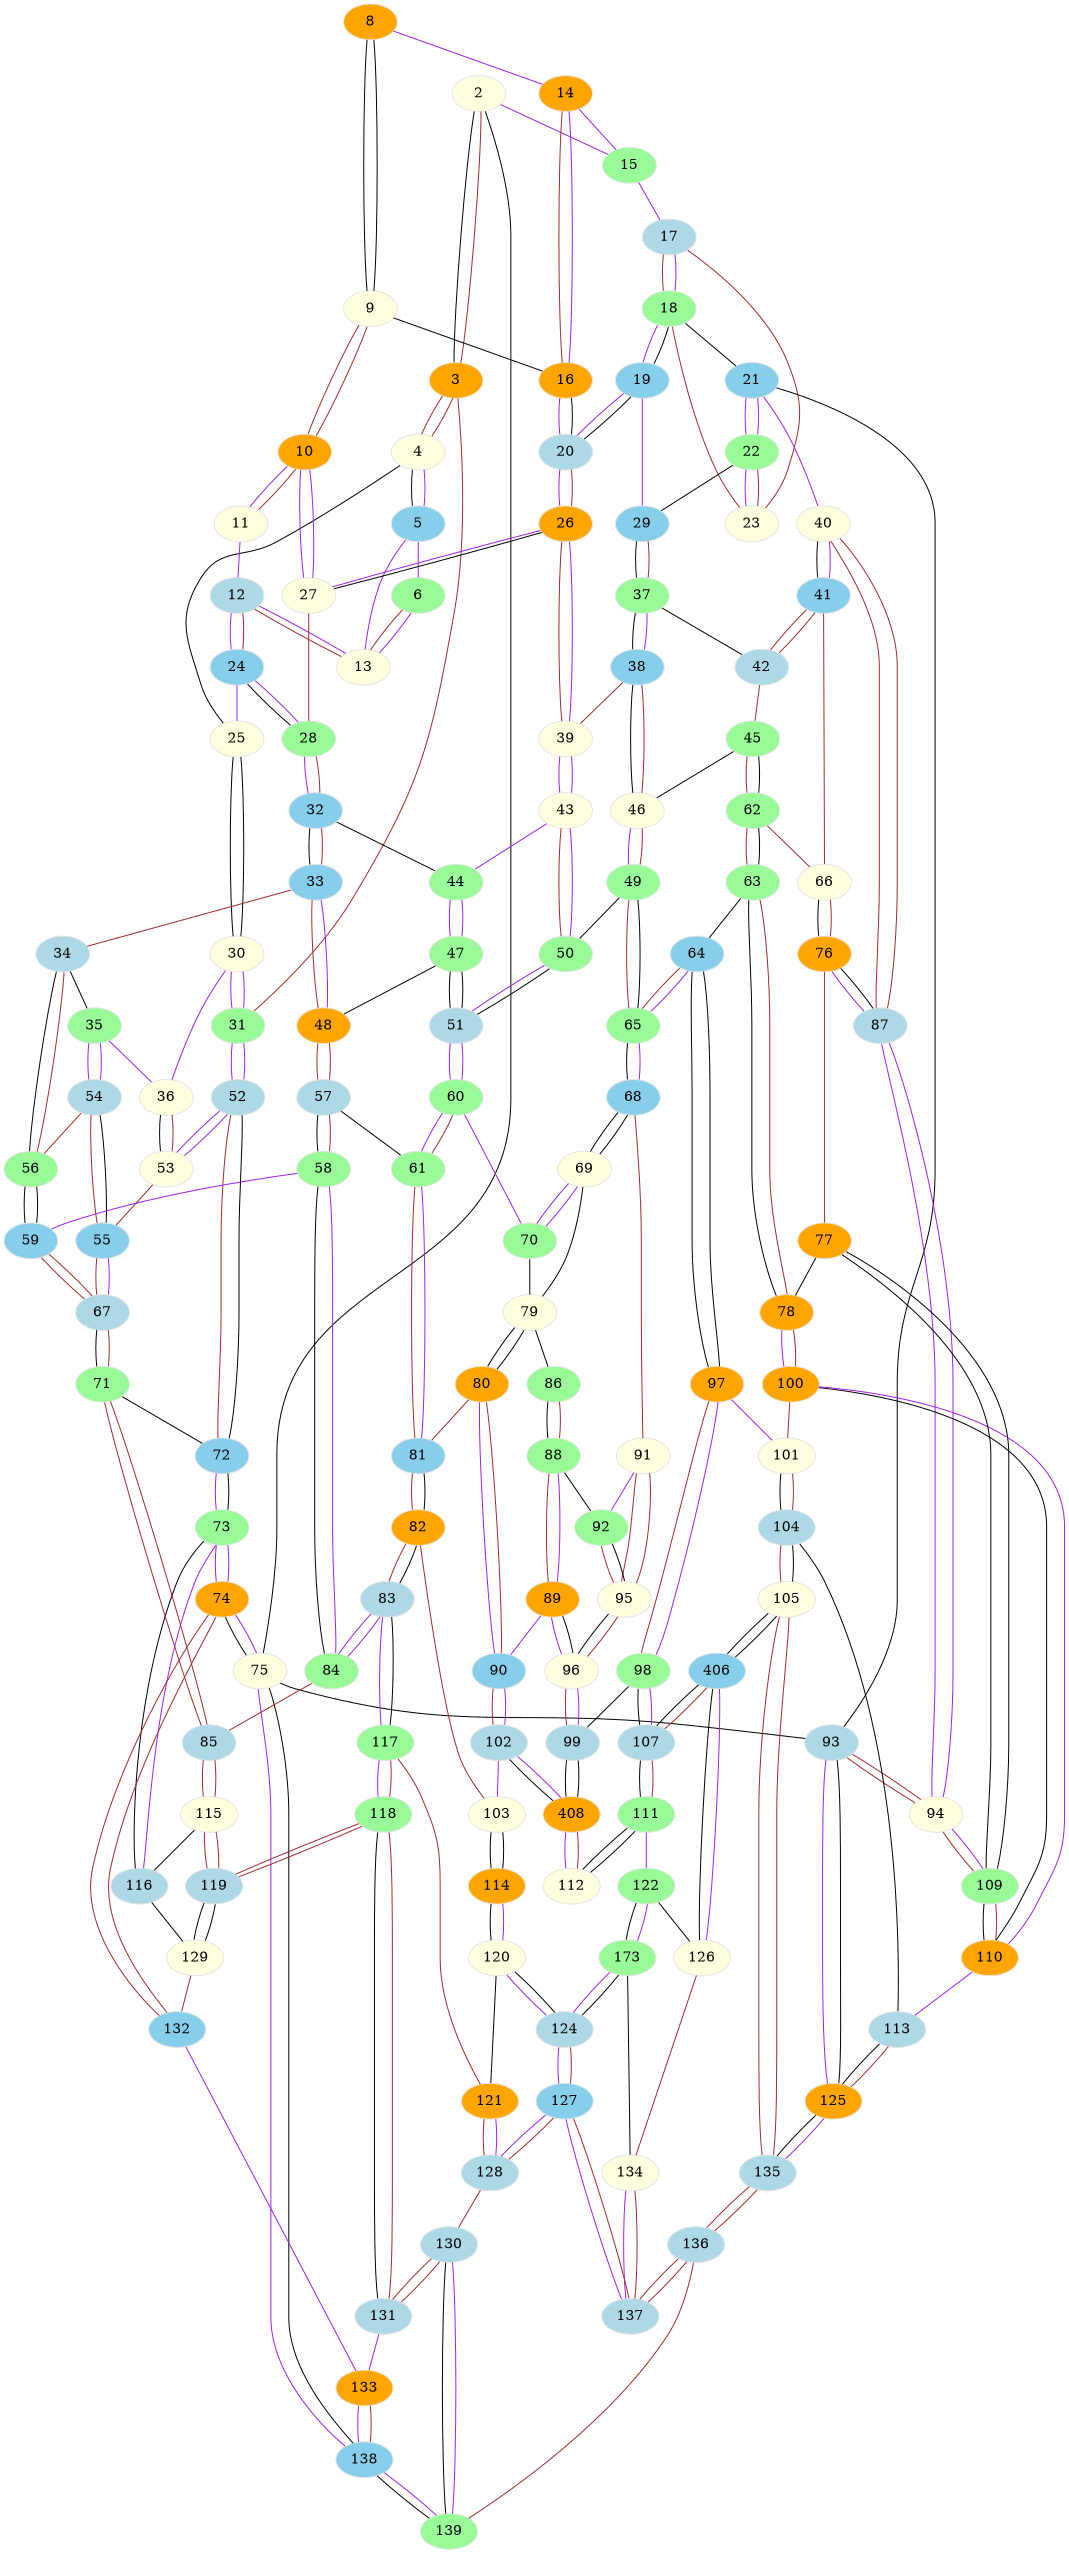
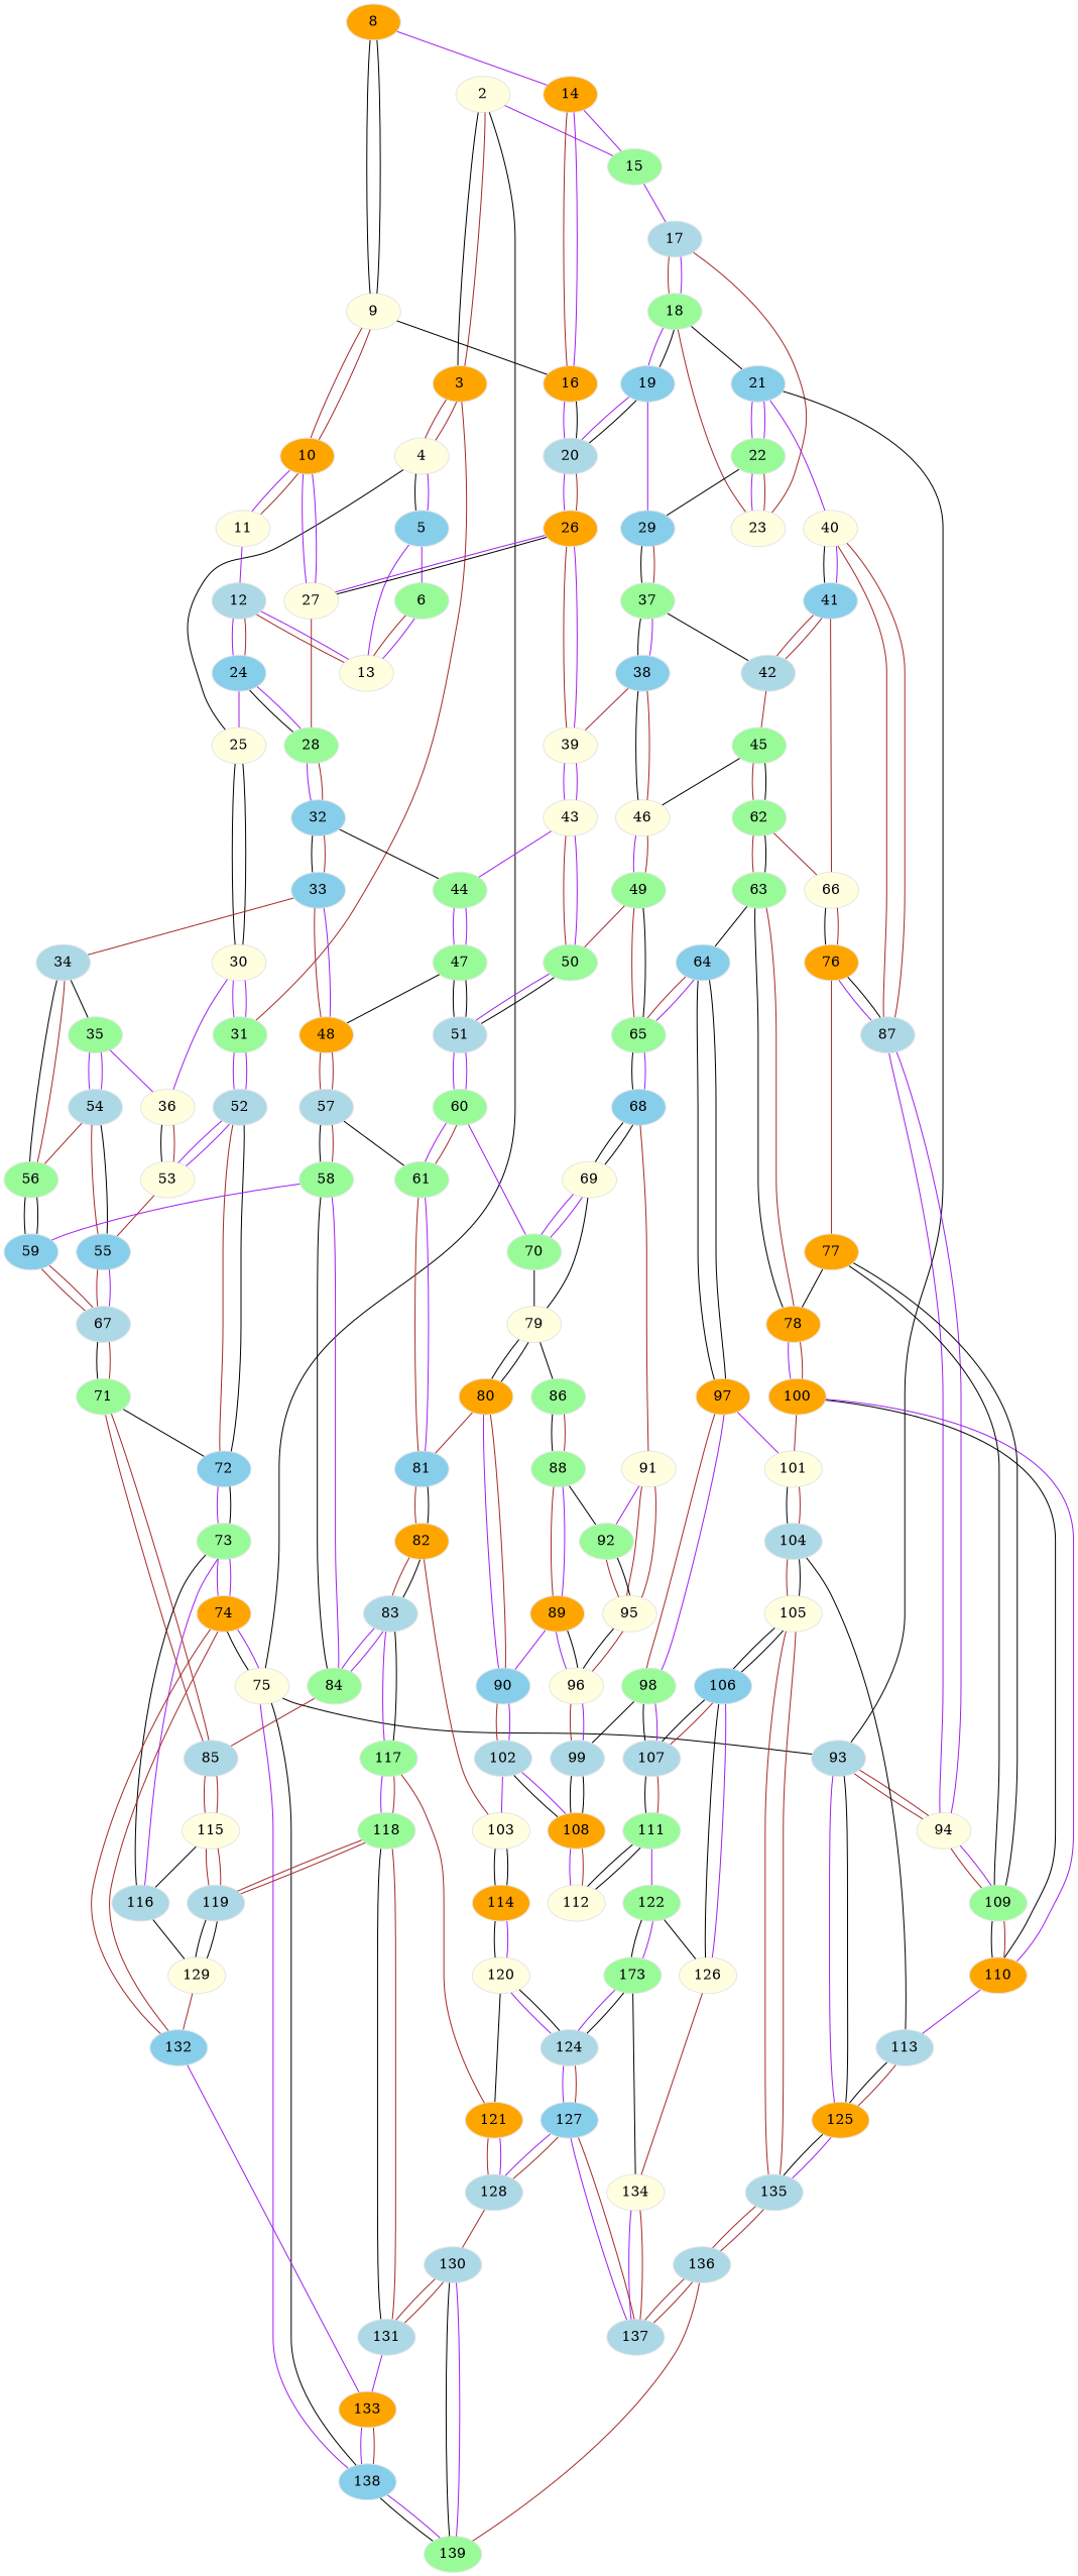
  graph {
    node [color=gray90 fillcolor=palegreen style=filled]
    edge [color=brown]
    2 [fillcolor=lightyellow]
    3 [fillcolor=orange]
    15
    75 [fillcolor=lightyellow]
    8 [fillcolor=orange]
    9 [fillcolor=lightyellow]
    14 [fillcolor=orange]
    4 [fillcolor=lightyellow]
    31
    17 [fillcolor=lightblue]
    93 [fillcolor=lightblue]
    138 [fillcolor=skyblue]
    5 [fillcolor=skyblue]
    25 [fillcolor=lightyellow]
    52 [fillcolor=lightblue]
    6
    13 [fillcolor=lightyellow]
    30 [fillcolor=lightyellow]
    11 [fillcolor=lightyellow]
    12 [fillcolor=lightblue]
    10 [fillcolor=orange]
    16 [fillcolor=orange]
    27 [fillcolor=lightyellow]
    20 [fillcolor=lightblue]
    28
    24 [fillcolor=skyblue]
    18
    23 [fillcolor=lightyellow]
    21 [fillcolor=skyblue]
    22
    40 [fillcolor=lightyellow]
    26 [fillcolor=orange]
    19 [fillcolor=skyblue]
    29 [fillcolor=skyblue]
    37
    39 [fillcolor=lightyellow]
    41 [fillcolor=skyblue]
    87 [fillcolor=lightblue]
    94 [fillcolor=lightyellow]
    125 [fillcolor=orange]
    32 [fillcolor=skyblue]
    36 [fillcolor=lightyellow]
    43 [fillcolor=lightyellow]
    33 [fillcolor=skyblue]
    44
    38 [fillcolor=skyblue]
    42 [fillcolor=lightblue]
    53 [fillcolor=lightyellow]
    72 [fillcolor=skyblue]
    34 [fillcolor=lightblue]
    48 [fillcolor=orange]
    47
    35
    56
    57 [fillcolor=lightblue]
    54 [fillcolor=lightblue]
    59 [fillcolor=skyblue]
    55 [fillcolor=skyblue]
    46 [fillcolor=lightyellow]
    45
    49
    50
    66 [fillcolor=lightyellow]
    76 [fillcolor=orange]
    62
    51 [fillcolor=lightblue]
    63
    65
    60
    58
    61
    68 [fillcolor=skyblue]
    70
    73
    67 [fillcolor=lightblue]
    71
    84
    81 [fillcolor=skyblue]
    85 [fillcolor=lightblue]
    79 [fillcolor=lightyellow]
    82 [fillcolor=orange]
    64 [fillcolor=skyblue]
    78 [fillcolor=orange]
    97 [fillcolor=orange]
    100 [fillcolor=orange]
    98
    101 [fillcolor=lightyellow]
    69 [fillcolor=lightyellow]
    91 [fillcolor=lightyellow]
    77 [fillcolor=orange]
    92
    95 [fillcolor=lightyellow]
    86
    88
    80 [fillcolor=orange]
    115 [fillcolor=lightyellow]
    74 [fillcolor=orange]
    116 [fillcolor=lightblue]
    132 [fillcolor=skyblue]
    129 [fillcolor=lightyellow]
    133 [fillcolor=orange]
    139
    109
    110 [fillcolor=orange]
    90 [fillcolor=skyblue]
    102 [fillcolor=lightblue]
    83 [fillcolor=lightblue]
    103 [fillcolor=lightyellow]
    117
    114 [fillcolor=orange]
    118
    121 [fillcolor=orange]
    119 [fillcolor=lightblue]
    89 [fillcolor=orange]
    96 [fillcolor=lightyellow]
    99 [fillcolor=lightblue]
-   108 [fillcolor=orange label=408]
+   108 [fillcolor=orange]
    135 [fillcolor=lightblue]
    107 [fillcolor=lightblue]
    104 [fillcolor=lightblue]
    111
    112 [fillcolor=lightyellow]
    113 [fillcolor=lightblue]
    105 [fillcolor=lightyellow]
    120 [fillcolor=lightyellow]
-   106 [fillcolor=skyblue label=406]
+   106 [fillcolor=skyblue]
    126 [fillcolor=lightyellow]
    136 [fillcolor=lightblue]
    134 [fillcolor=lightyellow]
    122
    n131 [label=173]
    124 [fillcolor=lightblue]
    131 [fillcolor=lightblue]
    128 [fillcolor=lightblue]
    127 [fillcolor=skyblue]
    130 [fillcolor=lightblue]
    137 [fillcolor=lightblue]
    2 -- 3 [color=black]
    2 -- 3
    2 -- 15 [color=purple]
    2 -- 75 [color=black]
    3 -- 4
    3 -- 4
    3 -- 31
    15 -- 17 [color=purple]
    75 -- 93 [color=black]
    75 -- 138 [color=purple]
    75 -- 138 [color=black]
    8 -- 9 [color=black]
    8 -- 9 [color=black]
    8 -- 14 [color=purple]
    9 -- 10
    9 -- 10
    9 -- 16 [color=black]
    14 -- 15 [color=purple]
    14 -- 16
    14 -- 16 [color=purple]
    4 -- 5 [color=black]
    4 -- 5 [color=purple]
    4 -- 25 [color=black]
    31 -- 52 [color=purple]
    31 -- 52 [color=purple]
    17 -- 18
    17 -- 18 [color=purple]
    17 -- 23
    93 -- 94
    93 -- 94
    93 -- 125 [color=purple]
    93 -- 125 [color=black]
    138 -- 139 [color=black]
    138 -- 139 [color=purple]
    5 -- 6 [color=purple]
    5 -- 13 [color=purple]
    25 -- 30 [color=black]
    25 -- 30 [color=black]
    52 -- 53 [color=purple]
    52 -- 53 [color=purple]
    52 -- 72
    52 -- 72 [color=black]
    6 -- 13
    6 -- 13 [color=purple]
    30 -- 31 [color=purple]
    30 -- 31 [color=purple]
    30 -- 36 [color=purple]
    11 -- 12 [color=purple]
    12 -- 13
    12 -- 13 [color=purple]
    12 -- 24 [color=purple]
    12 -- 24
    10 -- 11 [color=purple]
    10 -- 11
    10 -- 27 [color=purple]
    10 -- 27 [color=purple]
    16 -- 20 [color=purple]
    16 -- 20 [color=black]
    27 -- 28
    20 -- 26 [color=purple]
    20 -- 26
    28 -- 32 [color=purple]
    28 -- 32
    24 -- 25 [color=purple]
    24 -- 28 [color=black]
    24 -- 28 [color=purple]
    18 -- 23
    18 -- 21 [color=black]
    18 -- 19 [color=purple]
    18 -- 19 [color=black]
    21 -- 93 [color=black]
    21 -- 22 [color=purple]
    21 -- 22 [color=purple]
    21 -- 40 [color=purple]
    22 -- 23 [color=purple]
    22 -- 23
    22 -- 29 [color=black]
    40 -- 41 [color=black]
    40 -- 41 [color=purple]
    40 -- 87
    40 -- 87
    26 -- 27 [color=purple]
    26 -- 27 [color=black]
    26 -- 39
    26 -- 39 [color=purple]
    19 -- 20 [color=purple]
    19 -- 20 [color=black]
    19 -- 29 [color=purple]
    29 -- 37 [color=black]
    29 -- 37
    37 -- 38 [color=black]
    37 -- 38 [color=purple]
    37 -- 42 [color=black]
    39 -- 43 [color=purple]
    39 -- 43 [color=purple]
    41 -- 42
    41 -- 42
    41 -- 66
    87 -- 94 [color=purple]
    87 -- 94 [color=purple]
    94 -- 109
    94 -- 109 [color=purple]
    125 -- 135 [color=black]
    125 -- 135 [color=purple]
    32 -- 33 [color=black]
    32 -- 33
    32 -- 44 [color=black]
    36 -- 53 [color=black]
    36 -- 53
    43 -- 44 [color=purple]
    43 -- 50
    43 -- 50 [color=purple]
    33 -- 34
    33 -- 48
    33 -- 48 [color=purple]
    44 -- 47 [color=purple]
    44 -- 47 [color=purple]
    38 -- 39
    38 -- 46 [color=black]
    38 -- 46
    42 -- 45
    53 -- 55
    72 -- 73 [color=purple]
    72 -- 73 [color=black]
    34 -- 35 [color=black]
    34 -- 56 [color=black]
    34 -- 56
    48 -- 57
    48 -- 57
    47 -- 48 [color=black]
    47 -- 51 [color=black]
    47 -- 51 [color=black]
    35 -- 36 [color=purple]
    35 -- 54 [color=purple]
    35 -- 54 [color=purple]
    56 -- 59 [color=black]
    56 -- 59 [color=black]
    57 -- 58 [color=black]
    57 -- 58
    57 -- 61 [color=black]
    54 -- 56
    54 -- 55
    54 -- 55 [color=black]
    59 -- 67
    59 -- 67
    55 -- 67
    55 -- 67 [color=purple]
    46 -- 49 [color=purple]
    46 -- 49
    45 -- 46 [color=black]
    45 -- 62
    45 -- 62 [color=black]
-   49 -- 50 [color=black]
+   49 -- 50
    49 -- 65
    49 -- 65 [color=black]
    50 -- 51 [color=purple]
    50 -- 51 [color=black]
    66 -- 76 [color=black]
    66 -- 76
    76 -- 87 [color=purple]
    76 -- 87 [color=black]
    76 -- 77
    62 -- 66
    62 -- 63
    62 -- 63 [color=black]
    51 -- 60 [color=purple]
    51 -- 60 [color=purple]
    63 -- 64 [color=black]
    63 -- 78 [color=black]
    63 -- 78
    65 -- 68 [color=black]
    65 -- 68 [color=purple]
    60 -- 61 [color=purple]
    60 -- 61
    60 -- 70 [color=purple]
    58 -- 59 [color=purple]
    58 -- 84 [color=black]
    58 -- 84 [color=purple]
    61 -- 81
    61 -- 81 [color=purple]
    68 -- 69 [color=black]
    68 -- 69 [color=black]
    68 -- 91
    70 -- 79 [color=black]
    73 -- 74 [color=purple]
    73 -- 74 [color=purple]
    73 -- 116 [color=black]
    73 -- 116 [color=purple]
    67 -- 71 [color=black]
    67 -- 71
    71 -- 72 [color=black]
    71 -- 85
    71 -- 85
    84 -- 85
    81 -- 82
    81 -- 82 [color=black]
    85 -- 115
    85 -- 115
    79 -- 86 [color=black]
    79 -- 80 [color=black]
    79 -- 80 [color=black]
    82 -- 83
    82 -- 83 [color=black]
    82 -- 103
    64 -- 65
    64 -- 65 [color=purple]
    64 -- 97 [color=black]
    64 -- 97 [color=black]
    78 -- 100 [color=purple]
    78 -- 100
    97 -- 98
    97 -- 98 [color=purple]
    97 -- 101 [color=purple]
    100 -- 101
    100 -- 110 [color=black]
    100 -- 110 [color=purple]
    98 -- 99 [color=black]
    98 -- 107 [color=black]
    98 -- 107 [color=purple]
    101 -- 104 [color=black]
    101 -- 104
    69 -- 70 [color=purple]
    69 -- 70 [color=purple]
    69 -- 79 [color=black]
    91 -- 92 [color=purple]
    91 -- 95
    91 -- 95
    77 -- 78 [color=black]
    77 -- 109 [color=black]
    77 -- 109 [color=black]
    92 -- 95
    92 -- 95 [color=black]
    95 -- 96 [color=black]
    95 -- 96
    86 -- 88 [color=black]
    86 -- 88
    88 -- 92 [color=black]
    88 -- 89
    88 -- 89 [color=purple]
    80 -- 81
    80 -- 90 [color=purple]
    80 -- 90
    115 -- 116 [color=black]
    115 -- 119
    115 -- 119
    74 -- 75 [color=black]
    74 -- 75 [color=purple]
    74 -- 132
    74 -- 132
    116 -- 129 [color=black]
    132 -- 133 [color=purple]
    129 -- 132
    133 -- 138 [color=purple]
    133 -- 138
    109 -- 110 [color=black]
    109 -- 110
    110 -- 113 [color=purple]
    90 -- 102
    90 -- 102 [color=purple]
    102 -- 103 [color=purple]
    102 -- 108 [color=black]
    102 -- 108 [color=purple]
    83 -- 84 [color=purple]
    83 -- 84 [color=purple]
    83 -- 117 [color=purple]
    83 -- 117 [color=black]
    103 -- 114 [color=black]
    103 -- 114 [color=black]
    117 -- 118 [color=purple]
    117 -- 118
    117 -- 121
    114 -- 120 [color=black]
    114 -- 120 [color=purple]
    118 -- 119
    118 -- 119
    118 -- 131 [color=black]
    118 -- 131
    121 -- 128
    121 -- 128 [color=purple]
    119 -- 129 [color=black]
    119 -- 129 [color=black]
    89 -- 90 [color=purple]
    89 -- 96 [color=purple]
    89 -- 96 [color=black]
    96 -- 99
    96 -- 99 [color=purple]
    99 -- 108 [color=black]
    99 -- 108 [color=black]
    108 -- 112 [color=purple]
    108 -- 112
    135 -- 136
    135 -- 136
    107 -- 111 [color=black]
    107 -- 111
    104 -- 113 [color=black]
    104 -- 105
    104 -- 105 [color=black]
    111 -- 112 [color=black]
    111 -- 112 [color=black]
    111 -- 122 [color=purple]
    113 -- 125 [color=black]
    113 -- 125
    105 -- 135
    105 -- 135
    105 -- 106 [color=black]
    105 -- 106 [color=black]
    120 -- 121 [color=black]
    120 -- 124 [color=purple]
    120 -- 124 [color=black]
    106 -- 107 [color=black]
    106 -- 107
    106 -- 126 [color=black]
    106 -- 126 [color=purple]
    126 -- 134
    136 -- 139
    136 -- 137
    136 -- 137
    134 -- 137 [color=purple]
    134 -- 137
    122 -- 126 [color=black]
    122 -- n131 [color=black]
    122 -- n131 [color=purple]
    n131 -- 134 [color=black]
    n131 -- 124 [color=purple]
    n131 -- 124 [color=black]
    124 -- 127 [color=purple]
    124 -- 127
    131 -- 133 [color=purple]
    128 -- 130
    127 -- 128 [color=purple]
    127 -- 128
    127 -- 137 [color=purple]
    127 -- 137
    130 -- 139 [color=black]
    130 -- 139 [color=purple]
    130 -- 131
    130 -- 131
  }
